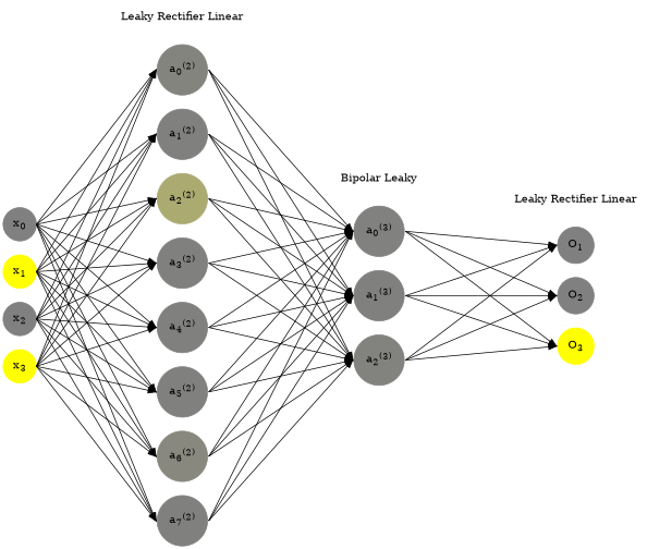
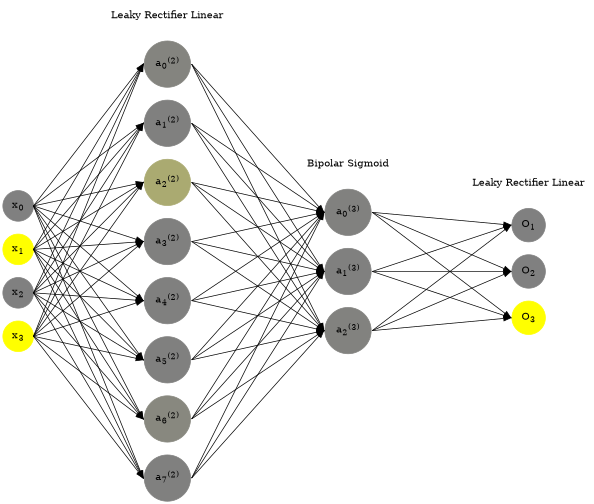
  digraph {
    rankdir=LR
    ranksep=1.4
    splines=false
    node [color="0.1667, 0.0, 0.5" fillcolor="0.1667, 0.0, 0.5" shape=circle style=filled]
    edge [headport=w style=solid tailport=e]
    n1 [label=<x<sub>0</sub>>]
    n2 [color="0.1667, 1.0, 1.0" fillcolor="0.1667, 1.0, 1.0" label=<x<sub>1</sub>>]
    n3 [label=<x<sub>2</sub>>]
    n4 [color="0.1667, 1.0, 1.0" fillcolor="0.1667, 1.0, 1.0" label=<x<sub>3</sub>>]
    n5 [color="0.1667, 0.035329, 0.517664" fillcolor="0.1667, 0.035329, 0.517664" label=<a<sub>0</sub><sup>(2)</sup>>]
    n6 [color="0.1667, 0.001705, 0.500852" fillcolor="0.1667, 0.001705, 0.500852" label=<a<sub>1</sub><sup>(2)</sup>>]
    n7 [color="0.1667, 0.330965, 0.665483" fillcolor="0.1667, 0.330965, 0.665483" label=<a<sub>2</sub><sup>(2)</sup>>]
    n8 [color="0.1667, 0.001444, 0.500722" fillcolor="0.1667, 0.001444, 0.500722" label=<a<sub>3</sub><sup>(2)</sup>>]
    n9 [color="0.1667, 0.000724, 0.500362" fillcolor="0.1667, 0.000724, 0.500362" label=<a<sub>4</sub><sup>(2)</sup>>]
    n10 [color="0.1667, 0.000008, 0.500004" fillcolor="0.1667, 0.000008, 0.500004" label=<a<sub>5</sub><sup>(2)</sup>>]
    n11 [color="0.1667, 0.065723, 0.532862" fillcolor="0.1667, 0.065723, 0.532862" label=<a<sub>6</sub><sup>(2)</sup>>]
    n12 [color="0.1667, 0.002354, 0.501177" fillcolor="0.1667, 0.002354, 0.501177" label=<a<sub>7</sub><sup>(2)</sup>>]
    n13 [color="0.1667, 0.009476, 0.504738" fillcolor="0.1667, 0.009476, 0.504738" label=<a<sub>0</sub><sup>(3)</sup>>]
    n14 [color="0.1667, 0.004990, 0.502495" fillcolor="0.1667, 0.004990, 0.502495" label=<a<sub>1</sub><sup>(3)</sup>>]
    n15 [color="0.1667, 0.016359, 0.508180" fillcolor="0.1667, 0.016359, 0.508180" label=<a<sub>2</sub><sup>(3)</sup>>]
    n16 [label=<O<sub>1</sub>>]
    n17 [label=<O<sub>2</sub>>]
    n18 [color="0.1667, 1.0, 1.0" fillcolor="0.1667, 1.0, 1.0" label=<O<sub>3</sub>>]
    n19 [label="Leaky Rectifier Linear" shape=plaintext color="" fillcolor="" style=""]
-   n20 [label="Bipolar Leaky" shape=plaintext color="" fillcolor="" style=""]
+   n20 [label="Bipolar Sigmoid" shape=plaintext color="" fillcolor="" style=""]
    n21 [label="Leaky Rectifier Linear" shape=plaintext color="" fillcolor="" style=""]
    subgraph sub_1 {
      n1
    }
    subgraph sub_2 {
      n2
    }
    subgraph sub_3 {
      n3
    }
    subgraph sub_4 {
      n4
    }
    subgraph sub_5 {
      n5
    }
    subgraph sub_6 {
      n6
    }
    subgraph sub_7 {
      n7
    }
    subgraph sub_8 {
      n8
    }
    subgraph sub_9 {
      n9
    }
    subgraph sub_10 {
      n10
    }
    subgraph sub_11 {
      n11
    }
    subgraph sub_12 {
      n12
    }
    subgraph sub_13 {
      n13
    }
    subgraph sub_14 {
      n14
    }
    subgraph sub_15 {
      n15
    }
    subgraph sub_16 {
      n16
    }
    subgraph sub_17 {
      n17
    }
    subgraph sub_18 {
      n18
    }
    subgraph sub_19 {
      rank=same
      n1
      n2
      n3
      n4
    }
    subgraph sub_20 {
      rank=same
      n5
      n6
      n7
      n8
      n9
      n10
      n11
      n12
    }
    subgraph sub_21 {
      rank=same
      n13
      n14
      n15
    }
    subgraph sub_22 {
      rank=same
      n16
      n17
      n18
    }
    subgraph sub_23 {
      rank=same
      n5
      n19
    }
    subgraph sub_24 {
      rank=same
      n13
      n20
    }
    subgraph sub_25 {
      rank=same
      n16
      n21
    }
    n1 -> n2 [style=invis]
    n1 -> n5
    n1 -> n6
    n1 -> n7
    n1 -> n8
    n1 -> n9
    n1 -> n10
    n1 -> n11
    n1 -> n12
    n2 -> n3 [style=invis]
    n2 -> n5
    n2 -> n6
    n2 -> n7
    n2 -> n8
    n2 -> n9
    n2 -> n10
    n2 -> n11
    n2 -> n12
    n3 -> n4 [style=invis]
    n3 -> n5
    n3 -> n6
    n3 -> n7
    n3 -> n8
    n3 -> n9
    n3 -> n10
    n3 -> n11
    n3 -> n12
    n4 -> n5
    n4 -> n6
    n4 -> n7
    n4 -> n8
    n4 -> n9
    n4 -> n10
    n4 -> n11
    n4 -> n12
    n5 -> n6 [style=invis]
    n5 -> n13
    n5 -> n14
    n5 -> n15
    n6 -> n7 [style=invis]
    n6 -> n13
    n6 -> n14
    n6 -> n15
    n7 -> n8 [style=invis]
    n7 -> n13
    n7 -> n14
    n7 -> n15
    n8 -> n9 [style=invis]
    n8 -> n13
    n8 -> n14
    n8 -> n15
    n9 -> n10 [style=invis]
    n9 -> n13
    n9 -> n14
    n9 -> n15
    n10 -> n11 [style=invis]
    n10 -> n13
    n10 -> n14
    n10 -> n15
    n11 -> n12 [style=invis]
    n11 -> n13
    n11 -> n14
    n11 -> n15
    n12 -> n13
    n12 -> n14
    n12 -> n15
    n13 -> n14 [style=invis]
    n13 -> n16
    n13 -> n17
    n13 -> n18
    n14 -> n15 [style=invis]
    n14 -> n16
    n14 -> n17
    n14 -> n18
    n15 -> n16
    n15 -> n17
    n15 -> n18
    n16 -> n17 [style=invis]
    n17 -> n18 [style=invis]
    n19 -> n5 [style=invis]
    n20 -> n13 [style=invis]
    n21 -> n16 [style=invis]
  }
